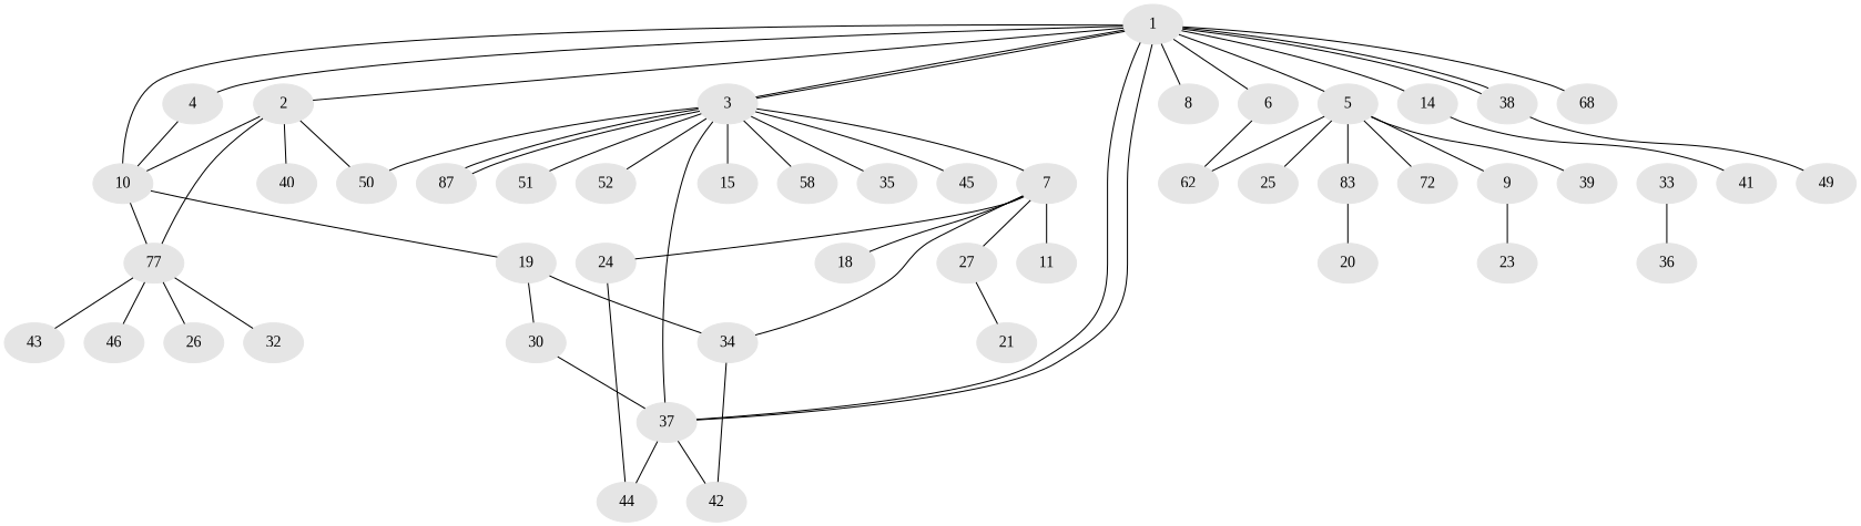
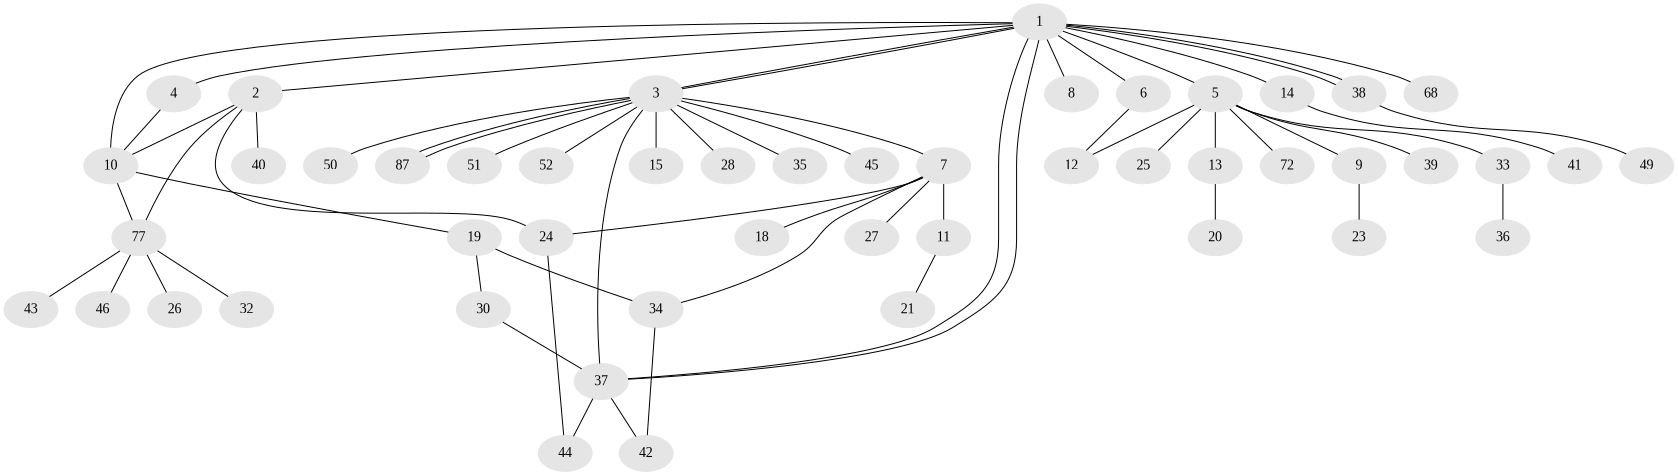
  graph {
    fontname="Liberation Serif"
    node [color=gray90 fontname="Liberation Serif" style=filled]
    edge [fontname="Liberation Serif"]
    1
    2
    3
    4
    5
    6
    8
    10
    14
    37
    38
    n12 [label=68]
    n13 [label=77]
    24
    40
    7
    15
-   28 [label=58]
+   28
    35
    45
    n21 [label=87]
    50
    51
    52
-   12 [label=62]
-   13 [label=83]
+   12
+   13
    25
    9
    n29 [label=72]
    33
    39
    19
    20
    41
    44
    42
    49
    26
    32
    43
    46
    11
    18
    27
    34
    21
    23
    36
    30
    1 -- 2
    1 -- 3
    1 -- 3
    1 -- 4
    1 -- 5
    1 -- 6
    1 -- 8
    1 -- 10
    1 -- 14
    1 -- 37
    1 -- 37
    1 -- 38
    1 -- 38
    1 -- n12
    2 -- 10
    2 -- n13
-   2 -- 50
+   2 -- 24
    2 -- 40
    3 -- 37
    3 -- 7
    3 -- 15
    3 -- 28
    3 -- 35
    3 -- 45
    3 -- n21
    3 -- n21
    3 -- 50
    3 -- 51
    3 -- 52
    4 -- 10
    5 -- 12
    5 -- 13
    5 -- 25
    5 -- 9
    5 -- n29
+   5 -- 33
    5 -- 39
    6 -- 12
    10 -- n13
    10 -- 19
    14 -- 41
    37 -- 44
    37 -- 42
    38 -- 49
    n13 -- 26
    n13 -- 32
    n13 -- 43
    n13 -- 46
    24 -- 44
    7 -- 24
    7 -- 11
    7 -- 18
    7 -- 27
    7 -- 34
    13 -- 20
    9 -- 23
    33 -- 36
    19 -- 34
    19 -- 30
-   27 -- 21
+   11 -- 21
    34 -- 42
    30 -- 37
  }
